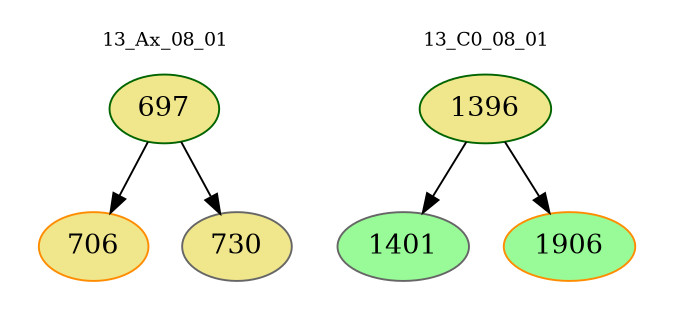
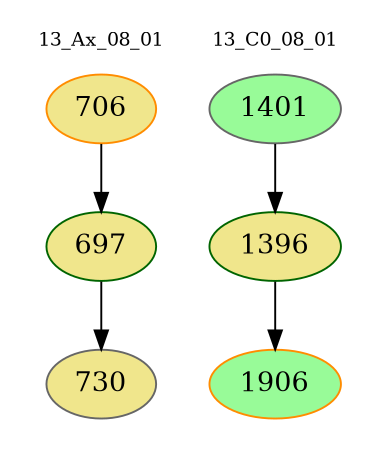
  digraph {
    node [color=darkorange fillcolor=khaki style=filled]
    edge [color=black]
    n1 [label=706]
    n2 [color=darkgreen label=697]
    n3 [color=gray40 label=730]
    n4 [color=gray40 fillcolor=palegreen label=1401]
    n5 [color=darkgreen label=1396]
    n6 [fillcolor=palegreen label=1906]
    subgraph cluster_1 {
      color=white
      fontsize=10
      label="13_Ax_08_01"
      n1
      n2
      n3
    }
    subgraph cluster_2 {
      color=white
      fontsize=10
      label="13_C0_08_01"
      n4
      n5
      n6
    }
-   n2 -> n1
+   n1 -> n2
    n2 -> n3
-   n5 -> n4
+   n4 -> n5
    n5 -> n6
  }
